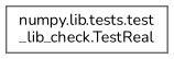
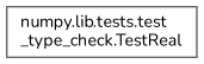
  digraph {
    rankdir=LR
    fontname=Nunito
-   n1 [color=grey40 fillcolor=white fontname=Nunito fontsize=10 height=0.2 label="numpy.lib.tests.test\l_lib_check.TestReal" shape=box style=filled width=0.4]
+   n1 [color=grey40 fillcolor=white fontname=Nunito fontsize=10 height=0.2 label="numpy.lib.tests.test\l_type_check.TestReal" shape=box style=filled width=0.4]
  }
